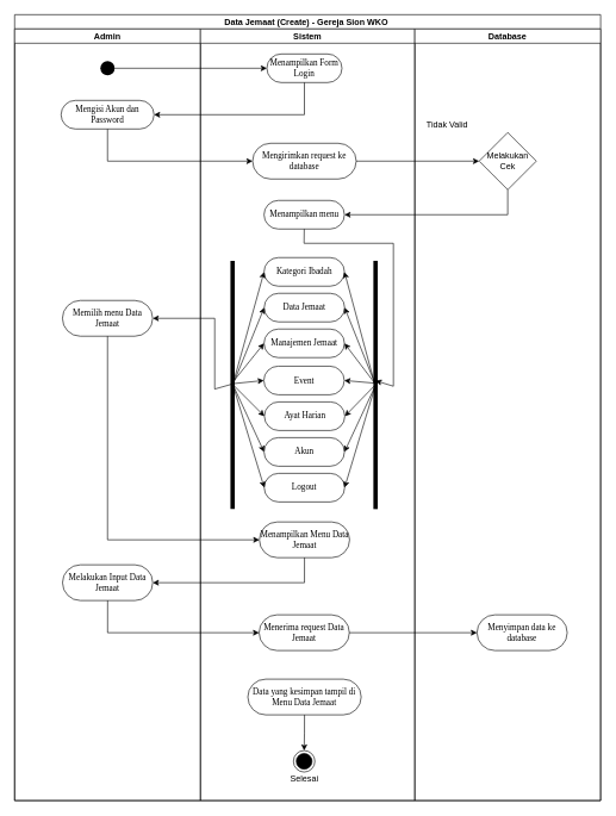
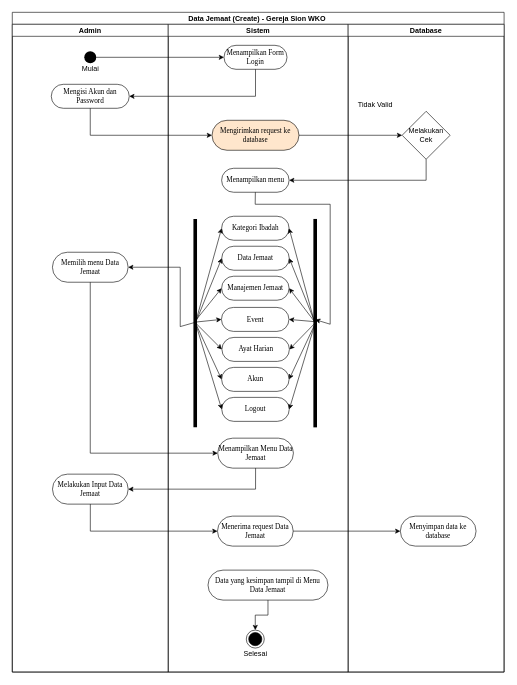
  <mxCell id="0" />
  <mxCell id="1" parent="0" />
  <mxCell id="2" value="Data Jemaat (Create) - Gereja Sion WKO " style="swimlane;childLayout=stackLayout;resizeParent=1;resizeParentMax=0;startSize=20;" parent="1" vertex="1"><mxGeometry x="20" y="20" width="820" height="1100" as="geometry" /></mxCell>
  <mxCell id="3" value="Admin" style="swimlane;startSize=20;" parent="2" vertex="1"><mxGeometry y="20" width="260" height="1080" as="geometry" /></mxCell>
  <mxCell id="4" value="" style="ellipse;fillColor=#000000;strokeColor=none;" parent="3" vertex="1"><mxGeometry x="120" y="45" width="20" height="20" as="geometry" /></mxCell>
  <mxCell id="5" value="Mengisi Akun dan Password" style="rounded=1;whiteSpace=wrap;html=1;shadow=0;comic=0;labelBackgroundColor=none;strokeWidth=1;fontFamily=Verdana;fontSize=12;align=center;arcSize=50;" parent="3" vertex="1"><mxGeometry x="65" y="100" width="130" height="40" as="geometry" /></mxCell>
+ <mxCell id="6" value="Mulai" style="text;html=1;align=center;verticalAlign=middle;resizable=0;points=[];autosize=1;strokeColor=none;fillColor=none;" parent="3" vertex="1"><mxGeometry x="109.99" y="65" width="40" height="20" as="geometry" /></mxCell>
  <mxCell id="7" value="Sistem" style="swimlane;startSize=20;" parent="2" vertex="1"><mxGeometry x="260" y="20" width="300" height="1080" as="geometry" /></mxCell>
  <mxCell id="8" value="Menampilkan Form Login" style="rounded=1;whiteSpace=wrap;html=1;shadow=0;comic=0;labelBackgroundColor=none;strokeWidth=1;fontFamily=Verdana;fontSize=12;align=center;arcSize=50;" parent="7" vertex="1"><mxGeometry x="93" y="35" width="105" height="40" as="geometry" /></mxCell>
- <mxCell id="9" value="Mengirimkan request ke database" style="rounded=1;whiteSpace=wrap;html=1;shadow=0;comic=0;labelBackgroundColor=none;strokeWidth=1;fontFamily=Verdana;fontSize=12;align=center;arcSize=50;" parent="7" vertex="1"><mxGeometry x="73" y="160" width="145" height="50" as="geometry" /></mxCell>
+ <mxCell id="9" value="Mengirimkan request ke database" style="rounded=1;whiteSpace=wrap;html=1;shadow=0;comic=0;labelBackgroundColor=none;strokeWidth=1;fontFamily=Verdana;fontSize=12;align=center;arcSize=50;fillColor=#ffe6cc;" parent="7" vertex="1"><mxGeometry x="73" y="160" width="145" height="50" as="geometry" /></mxCell>
  <mxCell id="10" value="Menampilkan menu" style="rounded=1;whiteSpace=wrap;html=1;shadow=0;comic=0;labelBackgroundColor=none;strokeWidth=1;fontFamily=Verdana;fontSize=12;align=center;arcSize=50;" parent="7" vertex="1"><mxGeometry x="89" y="240" width="112.5" height="40" as="geometry" /></mxCell>
  <mxCell id="11" value="Ayat Harian" style="rounded=1;whiteSpace=wrap;html=1;shadow=0;comic=0;labelBackgroundColor=none;strokeWidth=1;fontFamily=Verdana;fontSize=12;align=center;arcSize=50;" parent="7" vertex="1"><mxGeometry x="89.5" y="522" width="112.5" height="40" as="geometry" /></mxCell>
  <mxCell id="12" value="Akun" style="rounded=1;whiteSpace=wrap;html=1;shadow=0;comic=0;labelBackgroundColor=none;strokeWidth=1;fontFamily=Verdana;fontSize=12;align=center;arcSize=50;" parent="7" vertex="1"><mxGeometry x="89" y="572" width="112.5" height="40" as="geometry" /></mxCell>
  <mxCell id="13" value="Logout" style="rounded=1;whiteSpace=wrap;html=1;shadow=0;comic=0;labelBackgroundColor=none;strokeWidth=1;fontFamily=Verdana;fontSize=12;align=center;arcSize=50;" parent="7" vertex="1"><mxGeometry x="89.25" y="622" width="112.5" height="40" as="geometry" /></mxCell>
  <mxCell id="14" value="Manajemen Jemaat" style="rounded=1;whiteSpace=wrap;html=1;shadow=0;comic=0;labelBackgroundColor=none;strokeWidth=1;fontFamily=Verdana;fontSize=12;align=center;arcSize=50;" vertex="1" parent="7"><mxGeometry x="89" y="420" width="112.5" height="40" as="geometry" /></mxCell>
  <mxCell id="15" style="edgeStyle=orthogonalEdgeStyle;rounded=0;orthogonalLoop=1;jettySize=auto;html=1;" parent="2" source="4" target="8" edge="1"><mxGeometry relative="1" as="geometry" /></mxCell>
  <mxCell id="16" style="edgeStyle=orthogonalEdgeStyle;rounded=0;orthogonalLoop=1;jettySize=auto;html=1;exitX=0.5;exitY=1;exitDx=0;exitDy=0;entryX=1;entryY=0.5;entryDx=0;entryDy=0;" parent="2" source="8" target="5" edge="1"><mxGeometry relative="1" as="geometry" /></mxCell>
  <mxCell id="17" value="Database" style="swimlane;startSize=20;" parent="2" vertex="1"><mxGeometry x="560" y="20" width="260" height="1080" as="geometry" /></mxCell>
  <mxCell id="18" value="Melakukan Cek" style="rhombus;whiteSpace=wrap;html=1;" parent="17" vertex="1"><mxGeometry x="90" y="145" width="80" height="80" as="geometry" /></mxCell>
  <mxCell id="19" value="Tidak Valid" style="text;html=1;align=center;verticalAlign=middle;resizable=0;points=[];autosize=1;strokeColor=none;fillColor=none;" parent="17" vertex="1"><mxGeometry x="10" y="125" width="70" height="20" as="geometry" /></mxCell>
  <mxCell id="20" style="edgeStyle=orthogonalEdgeStyle;rounded=0;orthogonalLoop=1;jettySize=auto;html=1;exitX=0.5;exitY=1;exitDx=0;exitDy=0;entryX=0;entryY=0.5;entryDx=0;entryDy=0;" parent="2" source="5" target="9" edge="1"><mxGeometry relative="1" as="geometry" /></mxCell>
  <mxCell id="21" style="edgeStyle=orthogonalEdgeStyle;rounded=0;orthogonalLoop=1;jettySize=auto;html=1;exitX=1;exitY=0.5;exitDx=0;exitDy=0;entryX=0;entryY=0.5;entryDx=0;entryDy=0;" parent="2" source="9" target="18" edge="1"><mxGeometry relative="1" as="geometry" /></mxCell>
  <mxCell id="22" style="edgeStyle=orthogonalEdgeStyle;rounded=0;orthogonalLoop=1;jettySize=auto;html=1;exitX=0.5;exitY=1;exitDx=0;exitDy=0;entryX=1;entryY=0.5;entryDx=0;entryDy=0;" parent="2" source="18" target="10" edge="1"><mxGeometry relative="1" as="geometry" /></mxCell>
  <mxCell id="23" value="Memilih menu Data Jemaat" style="rounded=1;whiteSpace=wrap;html=1;shadow=0;comic=0;labelBackgroundColor=none;strokeWidth=1;fontFamily=Verdana;fontSize=12;align=center;arcSize=50;" parent="1" vertex="1"><mxGeometry x="86.88" y="420" width="126.25" height="50" as="geometry" /></mxCell>
  <mxCell id="24" value="Melakukan Input Data Jemaat" style="rounded=1;whiteSpace=wrap;html=1;shadow=0;comic=0;labelBackgroundColor=none;strokeWidth=1;fontFamily=Verdana;fontSize=12;align=center;arcSize=50;" parent="1" vertex="1"><mxGeometry x="87" y="790" width="126.25" height="50" as="geometry" /></mxCell>
  <mxCell id="25" value="" style="shape=line;strokeWidth=6;strokeColor=#000000;rotation=90" parent="1" vertex="1"><mxGeometry x="351.25" y="530.75" width="347.5" height="15" as="geometry" /></mxCell>
  <mxCell id="26" value="Kategori Ibadah" style="rounded=1;whiteSpace=wrap;html=1;shadow=0;comic=0;labelBackgroundColor=none;strokeWidth=1;fontFamily=Verdana;fontSize=12;align=center;arcSize=50;" parent="1" vertex="1"><mxGeometry x="369" y="360" width="112.5" height="40" as="geometry" /></mxCell>
  <mxCell id="27" value="Data Jemaat" style="rounded=1;whiteSpace=wrap;html=1;shadow=0;comic=0;labelBackgroundColor=none;strokeWidth=1;fontFamily=Verdana;fontSize=12;align=center;arcSize=50;" parent="1" vertex="1"><mxGeometry x="369.25" y="410" width="112.5" height="40" as="geometry" /></mxCell>
  <mxCell id="28" value="Event" style="rounded=1;whiteSpace=wrap;html=1;shadow=0;comic=0;labelBackgroundColor=none;strokeWidth=1;fontFamily=Verdana;fontSize=12;align=center;arcSize=50;" parent="1" vertex="1"><mxGeometry x="368.75" y="512" width="112.5" height="40" as="geometry" /></mxCell>
  <mxCell id="29" value="" style="shape=line;strokeWidth=6;strokeColor=#000000;rotation=90" parent="1" vertex="1"><mxGeometry x="151.25" y="530.75" width="347.5" height="15" as="geometry" /></mxCell>
  <mxCell id="30" value="" style="endArrow=classic;html=1;rounded=0;entryX=1;entryY=0.5;entryDx=0;entryDy=0;exitX=0.508;exitY=0.5;exitDx=0;exitDy=0;exitPerimeter=0;" parent="1" source="25" target="26" edge="1"><mxGeometry width="50" height="50" relative="1" as="geometry"><mxPoint x="230" y="450" as="sourcePoint" /><mxPoint x="200" y="400" as="targetPoint" /></mxGeometry></mxCell>
  <mxCell id="31" value="" style="endArrow=classic;html=1;rounded=0;entryX=1;entryY=0.5;entryDx=0;entryDy=0;exitX=0.5;exitY=0.495;exitDx=0;exitDy=0;exitPerimeter=0;" parent="1" source="25" target="27" edge="1"><mxGeometry width="50" height="50" relative="1" as="geometry"><mxPoint x="255" y="451.36" as="sourcePoint" /><mxPoint x="211.5" y="350" as="targetPoint" /></mxGeometry></mxCell>
  <mxCell id="32" value="" style="endArrow=classic;html=1;rounded=0;entryX=1;entryY=0.5;entryDx=0;entryDy=0;exitX=0.493;exitY=0.504;exitDx=0;exitDy=0;exitPerimeter=0;" parent="1" source="25" target="28" edge="1"><mxGeometry width="50" height="50" relative="1" as="geometry"><mxPoint x="255.075" y="502" as="sourcePoint" /><mxPoint x="211.75" y="452" as="targetPoint" /></mxGeometry></mxCell>
  <mxCell id="33" value="" style="endArrow=classic;html=1;rounded=0;entryX=1;entryY=0.5;entryDx=0;entryDy=0;exitX=0.499;exitY=0.497;exitDx=0;exitDy=0;exitPerimeter=0;" parent="1" source="25" target="11" edge="1"><mxGeometry width="50" height="50" relative="1" as="geometry"><mxPoint x="255.03" y="500.64" as="sourcePoint" /><mxPoint x="211.5" y="552" as="targetPoint" /></mxGeometry></mxCell>
  <mxCell id="34" value="" style="endArrow=classic;html=1;rounded=0;entryX=0;entryY=0.5;entryDx=0;entryDy=0;exitX=0.502;exitY=0.498;exitDx=0;exitDy=0;exitPerimeter=0;" parent="1" source="29" target="26" edge="1"><mxGeometry width="50" height="50" relative="1" as="geometry"><mxPoint x="230" y="490" as="sourcePoint" /><mxPoint x="280" y="440" as="targetPoint" /></mxGeometry></mxCell>
  <mxCell id="35" value="" style="endArrow=classic;html=1;rounded=0;entryX=0;entryY=0.5;entryDx=0;entryDy=0;exitX=0.502;exitY=0.502;exitDx=0;exitDy=0;exitPerimeter=0;" parent="1" source="29" target="27" edge="1"><mxGeometry width="50" height="50" relative="1" as="geometry"><mxPoint x="54.88" y="459.52" as="sourcePoint" /><mxPoint x="99" y="350" as="targetPoint" /></mxGeometry></mxCell>
  <mxCell id="36" value="" style="endArrow=classic;html=1;rounded=0;entryX=0;entryY=0.5;entryDx=0;entryDy=0;exitX=0.495;exitY=0.502;exitDx=0;exitDy=0;exitPerimeter=0;" parent="1" source="29" target="28" edge="1"><mxGeometry width="50" height="50" relative="1" as="geometry"><mxPoint x="54.97" y="502.34" as="sourcePoint" /><mxPoint x="99.25" y="452" as="targetPoint" /></mxGeometry></mxCell>
  <mxCell id="37" value="" style="endArrow=classic;html=1;rounded=0;entryX=0;entryY=0.5;entryDx=0;entryDy=0;exitX=0.497;exitY=0.511;exitDx=0;exitDy=0;exitPerimeter=0;" parent="1" source="29" target="11" edge="1"><mxGeometry width="50" height="50" relative="1" as="geometry"><mxPoint x="55.075" y="501.32" as="sourcePoint" /><mxPoint x="99" y="552" as="targetPoint" /></mxGeometry></mxCell>
  <mxCell id="38" value="Menampilkan Menu Data Jemaat" style="rounded=1;whiteSpace=wrap;html=1;shadow=0;comic=0;labelBackgroundColor=none;strokeWidth=1;fontFamily=Verdana;fontSize=12;align=center;arcSize=50;" parent="1" vertex="1"><mxGeometry x="362.5" y="730" width="126.25" height="50" as="geometry" /></mxCell>
  <mxCell id="39" value="Menerima request Data Jemaat" style="rounded=1;whiteSpace=wrap;html=1;shadow=0;comic=0;labelBackgroundColor=none;strokeWidth=1;fontFamily=Verdana;fontSize=12;align=center;arcSize=50;" parent="1" vertex="1"><mxGeometry x="362.13" y="860" width="126.25" height="50" as="geometry" /></mxCell>
  <mxCell id="40" style="edgeStyle=orthogonalEdgeStyle;rounded=0;orthogonalLoop=1;jettySize=auto;html=1;exitX=0.5;exitY=1;exitDx=0;exitDy=0;entryX=0.5;entryY=0;entryDx=0;entryDy=0;" parent="1" source="41" target="42" edge="1"><mxGeometry relative="1" as="geometry" /></mxCell>
- <mxCell id="41" value="Data yang kesimpan tampil di Menu Data Jemaat" style="rounded=1;whiteSpace=wrap;html=1;shadow=0;comic=0;labelBackgroundColor=none;strokeWidth=1;fontFamily=Verdana;fontSize=12;align=center;arcSize=50;" parent="1" vertex="1"><mxGeometry x="346.31" y="950" width="158.63" height="50" as="geometry" /></mxCell>
+ <mxCell id="41" value="Data yang kesimpan tampil di Menu Data Jemaat" style="rounded=1;whiteSpace=wrap;html=1;shadow=0;comic=0;labelBackgroundColor=none;strokeWidth=1;fontFamily=Verdana;fontSize=12;align=center;arcSize=50;" parent="1" vertex="1"><mxGeometry x="346.31" y="950" width="200" height="50" as="geometry" /></mxCell>
  <mxCell id="42" value="" style="ellipse;html=1;shape=endState;fillColor=#000000;strokeColor=#000000;" parent="1" vertex="1"><mxGeometry x="410.13" y="1050" width="30" height="30" as="geometry" /></mxCell>
  <mxCell id="43" value="Selesai" style="text;html=1;align=center;verticalAlign=middle;resizable=0;points=[];autosize=1;strokeColor=none;fillColor=none;" parent="1" vertex="1"><mxGeometry x="400.13" y="1080" width="50" height="20" as="geometry" /></mxCell>
  <mxCell id="44" value="" style="endArrow=classic;html=1;rounded=0;entryX=0;entryY=0.5;entryDx=0;entryDy=0;exitX=0.497;exitY=0.495;exitDx=0;exitDy=0;exitPerimeter=0;" parent="1" source="29" target="12" edge="1"><mxGeometry width="50" height="50" relative="1" as="geometry"><mxPoint x="50" y="562" as="sourcePoint" /><mxPoint x="99.25" y="602" as="targetPoint" /></mxGeometry></mxCell>
  <mxCell id="45" value="" style="endArrow=classic;html=1;rounded=0;entryX=0;entryY=0.5;entryDx=0;entryDy=0;exitX=0.495;exitY=0.5;exitDx=0;exitDy=0;exitPerimeter=0;" parent="1" source="29" target="13" edge="1"><mxGeometry width="50" height="50" relative="1" as="geometry"><mxPoint x="55.075" y="566.1" as="sourcePoint" /><mxPoint x="98.75" y="652" as="targetPoint" /></mxGeometry></mxCell>
  <mxCell id="46" value="" style="endArrow=classic;html=1;rounded=0;entryX=1;entryY=0.5;entryDx=0;entryDy=0;exitX=0.502;exitY=0.502;exitDx=0;exitDy=0;exitPerimeter=0;" parent="1" source="25" target="12" edge="1"><mxGeometry width="50" height="50" relative="1" as="geometry"><mxPoint x="255.045" y="566.7" as="sourcePoint" /><mxPoint x="211.75" y="602" as="targetPoint" /></mxGeometry></mxCell>
  <mxCell id="47" value="" style="endArrow=classic;html=1;rounded=0;entryX=1;entryY=0.5;entryDx=0;entryDy=0;exitX=0.5;exitY=0.5;exitDx=0;exitDy=0;exitPerimeter=0;" parent="1" source="25" target="13" edge="1"><mxGeometry width="50" height="50" relative="1" as="geometry"><mxPoint x="250" y="562" as="sourcePoint" /><mxPoint x="211.25" y="652" as="targetPoint" /></mxGeometry></mxCell>
  <mxCell id="48" style="edgeStyle=orthogonalEdgeStyle;rounded=0;orthogonalLoop=1;jettySize=auto;html=1;exitX=0.5;exitY=1;exitDx=0;exitDy=0;entryX=1;entryY=0.5;entryDx=0;entryDy=0;" parent="1" source="38" target="24" edge="1"><mxGeometry relative="1" as="geometry" /></mxCell>
  <mxCell id="49" style="edgeStyle=orthogonalEdgeStyle;rounded=0;orthogonalLoop=1;jettySize=auto;html=1;exitX=0.5;exitY=1;exitDx=0;exitDy=0;entryX=0;entryY=0.5;entryDx=0;entryDy=0;" parent="1" source="24" target="39" edge="1"><mxGeometry relative="1" as="geometry" /></mxCell>
  <mxCell id="50" style="edgeStyle=orthogonalEdgeStyle;rounded=0;orthogonalLoop=1;jettySize=auto;html=1;exitX=1;exitY=0.5;exitDx=0;exitDy=0;entryX=0;entryY=0.5;entryDx=0;entryDy=0;" parent="1" source="39" target="51" edge="1"><mxGeometry relative="1" as="geometry" /></mxCell>
  <mxCell id="51" value="Menyimpan data ke database" style="rounded=1;whiteSpace=wrap;html=1;shadow=0;comic=0;labelBackgroundColor=none;strokeWidth=1;fontFamily=Verdana;fontSize=12;align=center;arcSize=50;" parent="1" vertex="1"><mxGeometry x="667" y="860" width="126.25" height="50" as="geometry" /></mxCell>
  <mxCell id="52" value="" style="endArrow=classic;html=1;rounded=0;entryX=1;entryY=0.5;entryDx=0;entryDy=0;exitX=0.496;exitY=0.502;exitDx=0;exitDy=0;exitPerimeter=0;" parent="1" source="29" target="23" edge="1"><mxGeometry width="50" height="50" relative="1" as="geometry"><mxPoint x="170" y="380" as="sourcePoint" /><mxPoint x="220" y="330" as="targetPoint" /><Array as="points"><mxPoint x="300" y="544" /><mxPoint x="300" y="445" /></Array></mxGeometry></mxCell>
  <mxCell id="53" style="edgeStyle=orthogonalEdgeStyle;rounded=0;orthogonalLoop=1;jettySize=auto;html=1;exitX=0.5;exitY=1;exitDx=0;exitDy=0;entryX=0;entryY=0.5;entryDx=0;entryDy=0;" parent="1" source="23" target="38" edge="1"><mxGeometry relative="1" as="geometry" /></mxCell>
  <mxCell id="54" value="" style="endArrow=classic;html=1;rounded=0;exitX=0.5;exitY=1;exitDx=0;exitDy=0;entryX=0.483;entryY=0.5;entryDx=0;entryDy=0;entryPerimeter=0;" parent="1" source="10" target="25" edge="1"><mxGeometry width="50" height="50" relative="1" as="geometry"><mxPoint x="440" y="400" as="sourcePoint" /><mxPoint x="520" y="540" as="targetPoint" /><Array as="points"><mxPoint x="425" y="340" /><mxPoint x="550" y="340" /><mxPoint x="550" y="540" /></Array></mxGeometry></mxCell>
  <mxCell id="55" value="" style="endArrow=classic;html=1;rounded=0;entryX=1;entryY=0.5;entryDx=0;entryDy=0;exitX=0.497;exitY=0.502;exitDx=0;exitDy=0;exitPerimeter=0;" edge="1" parent="1" source="25" target="14"><mxGeometry width="50" height="50" relative="1" as="geometry"><mxPoint x="535.075" y="548.25" as="sourcePoint" /><mxPoint x="491.75" y="440" as="targetPoint" /></mxGeometry></mxCell>
  <mxCell id="56" value="" style="endArrow=classic;html=1;rounded=0;entryX=0;entryY=0.5;entryDx=0;entryDy=0;exitX=0.49;exitY=0.51;exitDx=0;exitDy=0;exitPerimeter=0;" edge="1" parent="1" source="29" target="14"><mxGeometry width="50" height="50" relative="1" as="geometry"><mxPoint x="334.97" y="548.945" as="sourcePoint" /><mxPoint x="379.25" y="440" as="targetPoint" /></mxGeometry></mxCell>
